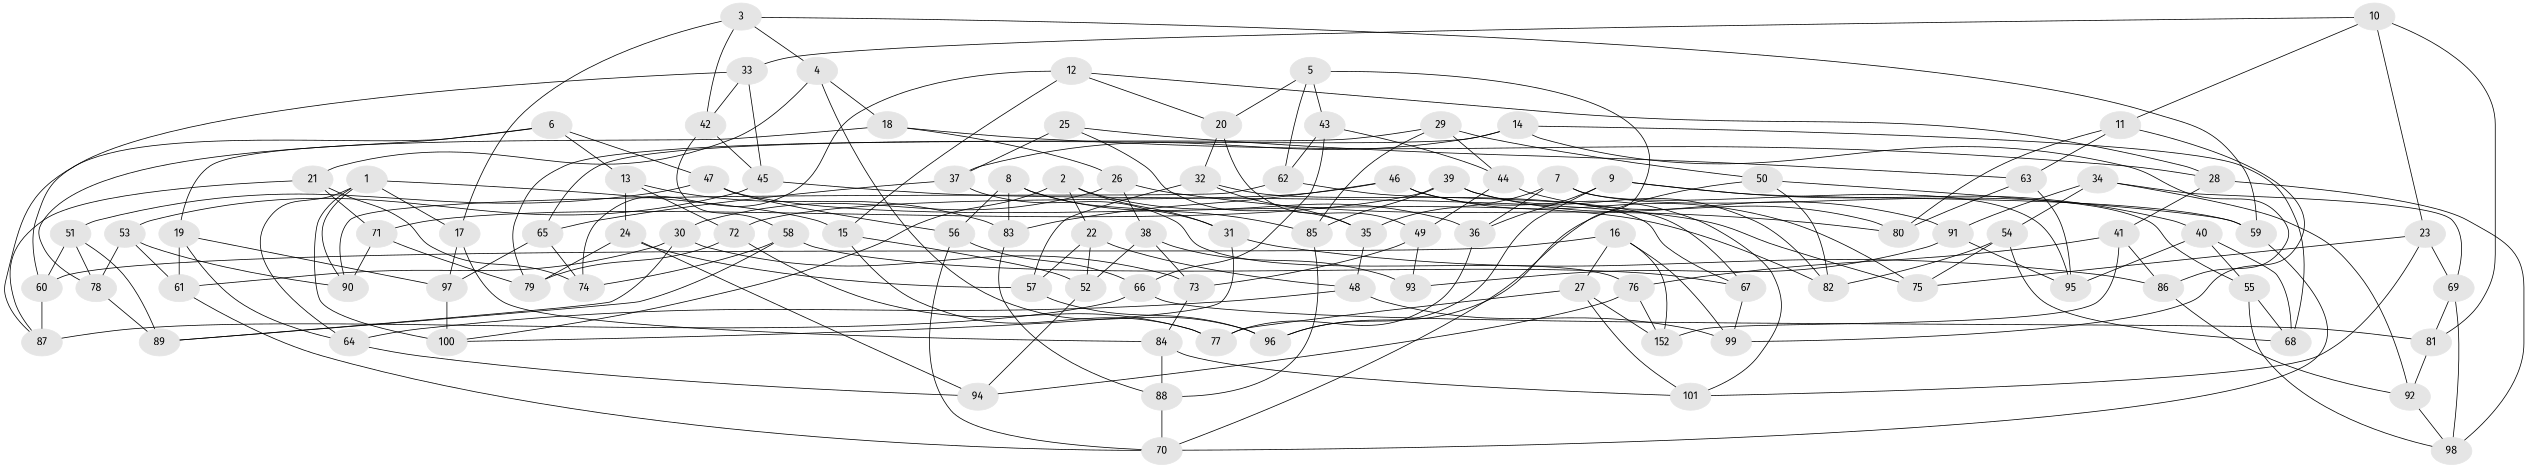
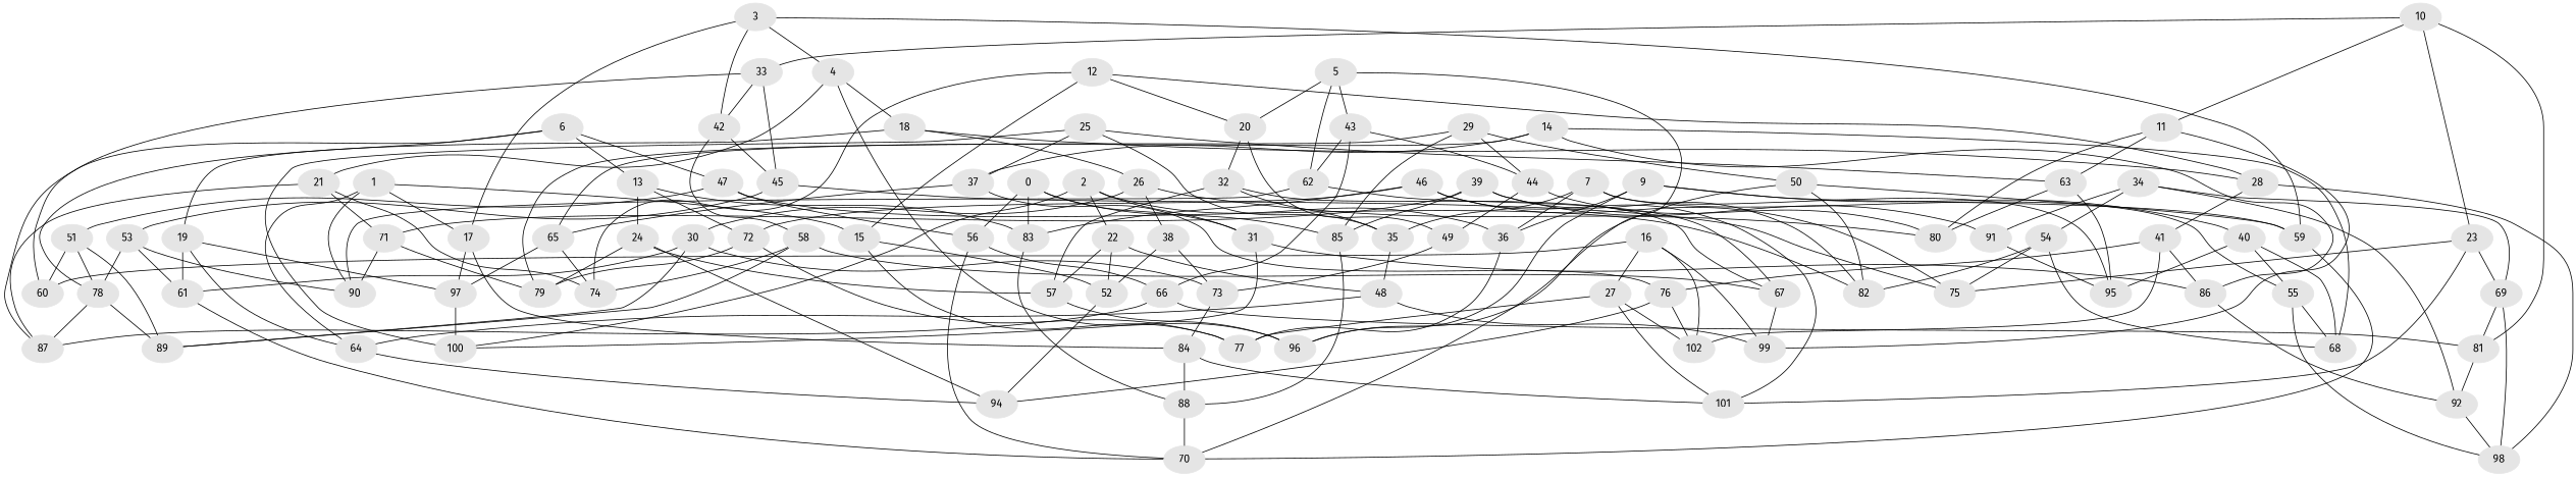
  graph {
    fontname="Fira Sans"
    node [color=gray90 fontname="Fira Sans" style=filled]
    edge [fontname="Fira Sans"]
    1
    15
    17
    64
    90
    52
    77
    84
    97
    94
    2
    22
    31
    36
    100
    48
    57
    86
    3
    4
    42
    59
    18
    21
    96
    45
    58
    70
    28
    19
    26
    87
    74
    71
    5
    20
    43
    62
    32
    49
    44
    66
    67
    6
    13
    47
    78
    83
    24
    72
    56
    82
    51
    89
    7
    35
    55
    95
    68
    98
-   8
+   8 [label=0]
    85
    88
    9
    40
    10
    11
    23
    33
    81
    63
    80
    99
    69
    75
    101
    60
    92
    12
    41
    79
    14
    37
    65
    76
    16
    27
-   102 [label=152]
+   102
    61
    30
    38
    73
-   93
    25
    29
    50
    53
    34
    54
    91
    39
    46
    1 -- 15
    1 -- 17
    1 -- 64
    1 -- 90
    15 -- 52
    15 -- 77
    17 -- 84
    17 -- 97
    64 -- 94
    52 -- 94
    84 -- 88
    84 -- 101
    97 -- 100
    2 -- 22
    2 -- 31
    2 -- 36
    2 -- 100
    22 -- 52
    22 -- 48
    22 -- 57
    31 -- 100
    31 -- 86
    36 -- 77
    48 -- 64
    48 -- 99
    57 -- 96
    86 -- 92
    3 -- 17
    3 -- 4
    3 -- 42
    3 -- 59
    4 -- 18
    4 -- 21
    4 -- 96
    42 -- 45
    42 -- 58
    59 -- 70
    18 -- 28
    18 -- 19
    18 -- 26
    21 -- 87
    21 -- 74
    21 -- 71
    45 -- 75
    45 -- 53
    58 -- 74
    58 -- 67
    58 -- 89
    28 -- 98
    28 -- 41
    19 -- 64
    19 -- 97
    19 -- 61
    26 -- 80
    26 -- 30
    26 -- 38
    71 -- 90
    71 -- 79
    5 -- 70
    5 -- 20
    5 -- 43
    5 -- 62
    20 -- 32
    20 -- 49
    43 -- 62
    43 -- 44
    43 -- 66
    62 -- 90
    62 -- 67
    32 -- 57
    32 -- 67
    32 -- 35
    49 -- 73
-   49 -- 93
    44 -- 49
    44 -- 80
    66 -- 87
    66 -- 81
    67 -- 99
    6 -- 87
    6 -- 13
    6 -- 47
    6 -- 78
    13 -- 83
    13 -- 24
    13 -- 72
    47 -- 56
    47 -- 82
    47 -- 51
    78 -- 89
    83 -- 88
    24 -- 94
    24 -- 57
    24 -- 79
    72 -- 77
    72 -- 79
    56 -- 70
    56 -- 66
    51 -- 78
    51 -- 89
    51 -- 60
    7 -- 36
    7 -- 35
    7 -- 55
    7 -- 95
    35 -- 48
    55 -- 68
    55 -- 98
    8 -- 31
    8 -- 83
    8 -- 56
    8 -- 85
    85 -- 88
    88 -- 70
    9 -- 36
    9 -- 59
    9 -- 96
    9 -- 40
    40 -- 55
    40 -- 95
    40 -- 68
    10 -- 11
    10 -- 23
    10 -- 33
    10 -- 81
    11 -- 63
    11 -- 80
    11 -- 99
    23 -- 69
    23 -- 75
    23 -- 101
    33 -- 42
    33 -- 45
    33 -- 60
    81 -- 92
    63 -- 95
    63 -- 80
    69 -- 98
    69 -- 81
-   60 -- 87
+   78 -- 87
    92 -- 98
    12 -- 15
    12 -- 28
    12 -- 74
    12 -- 20
    41 -- 86
    41 -- 76
    41 -- 102
    14 -- 86
    14 -- 68
    14 -- 37
    14 -- 65
    37 -- 65
    37 -- 76
    65 -- 97
    65 -- 74
    76 -- 94
    76 -- 102
    16 -- 99
    16 -- 60
    16 -- 27
    16 -- 102
    27 -- 77
    27 -- 101
    27 -- 102
    61 -- 70
    30 -- 89
    30 -- 61
    30 -- 73
    38 -- 52
    38 -- 73
-   38 -- 93
    73 -- 84
-   1 -- 100
+   25 -- 100
    25 -- 35
    25 -- 63
    25 -- 37
    29 -- 44
    29 -- 85
    29 -- 79
    29 -- 50
    50 -- 59
    50 -- 96
    50 -- 82
    53 -- 90
    53 -- 78
    53 -- 61
    34 -- 69
    34 -- 92
    34 -- 54
    34 -- 91
    54 -- 82
    54 -- 68
    54 -- 75
    91 -- 95
-   91 -- 93
    39 -- 71
    39 -- 82
    39 -- 85
    39 -- 91
    46 -- 83
    46 -- 72
    46 -- 75
    46 -- 101
  }
